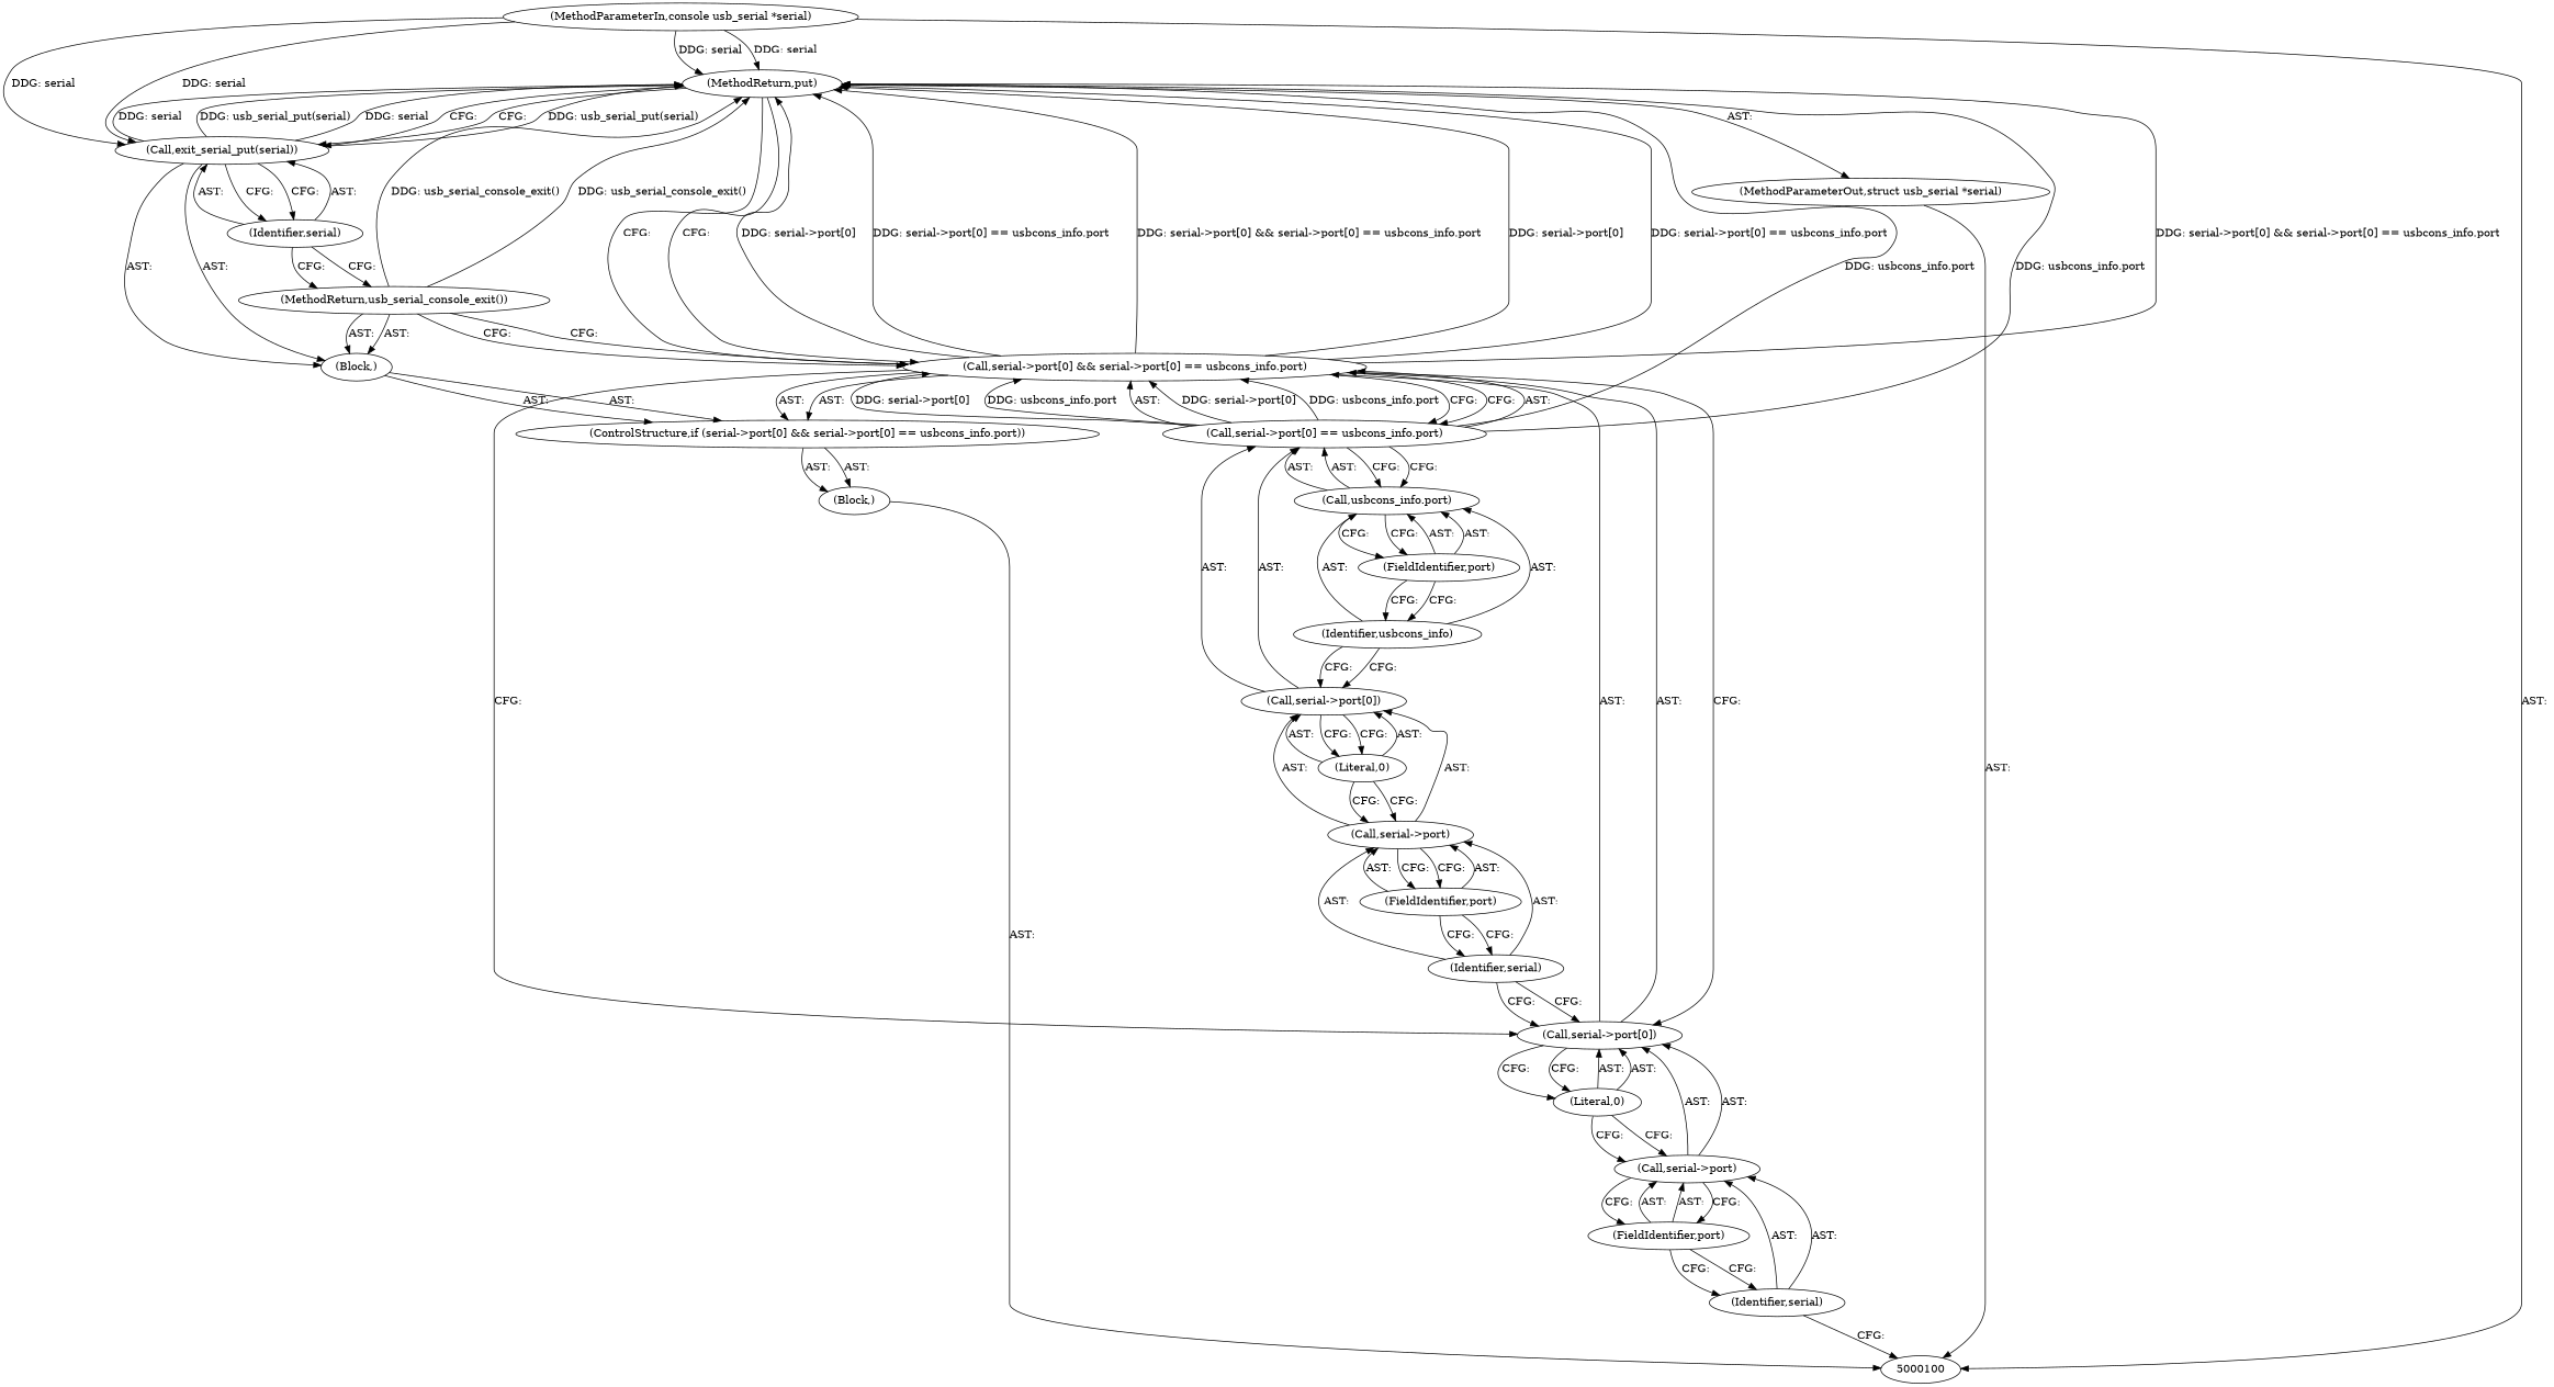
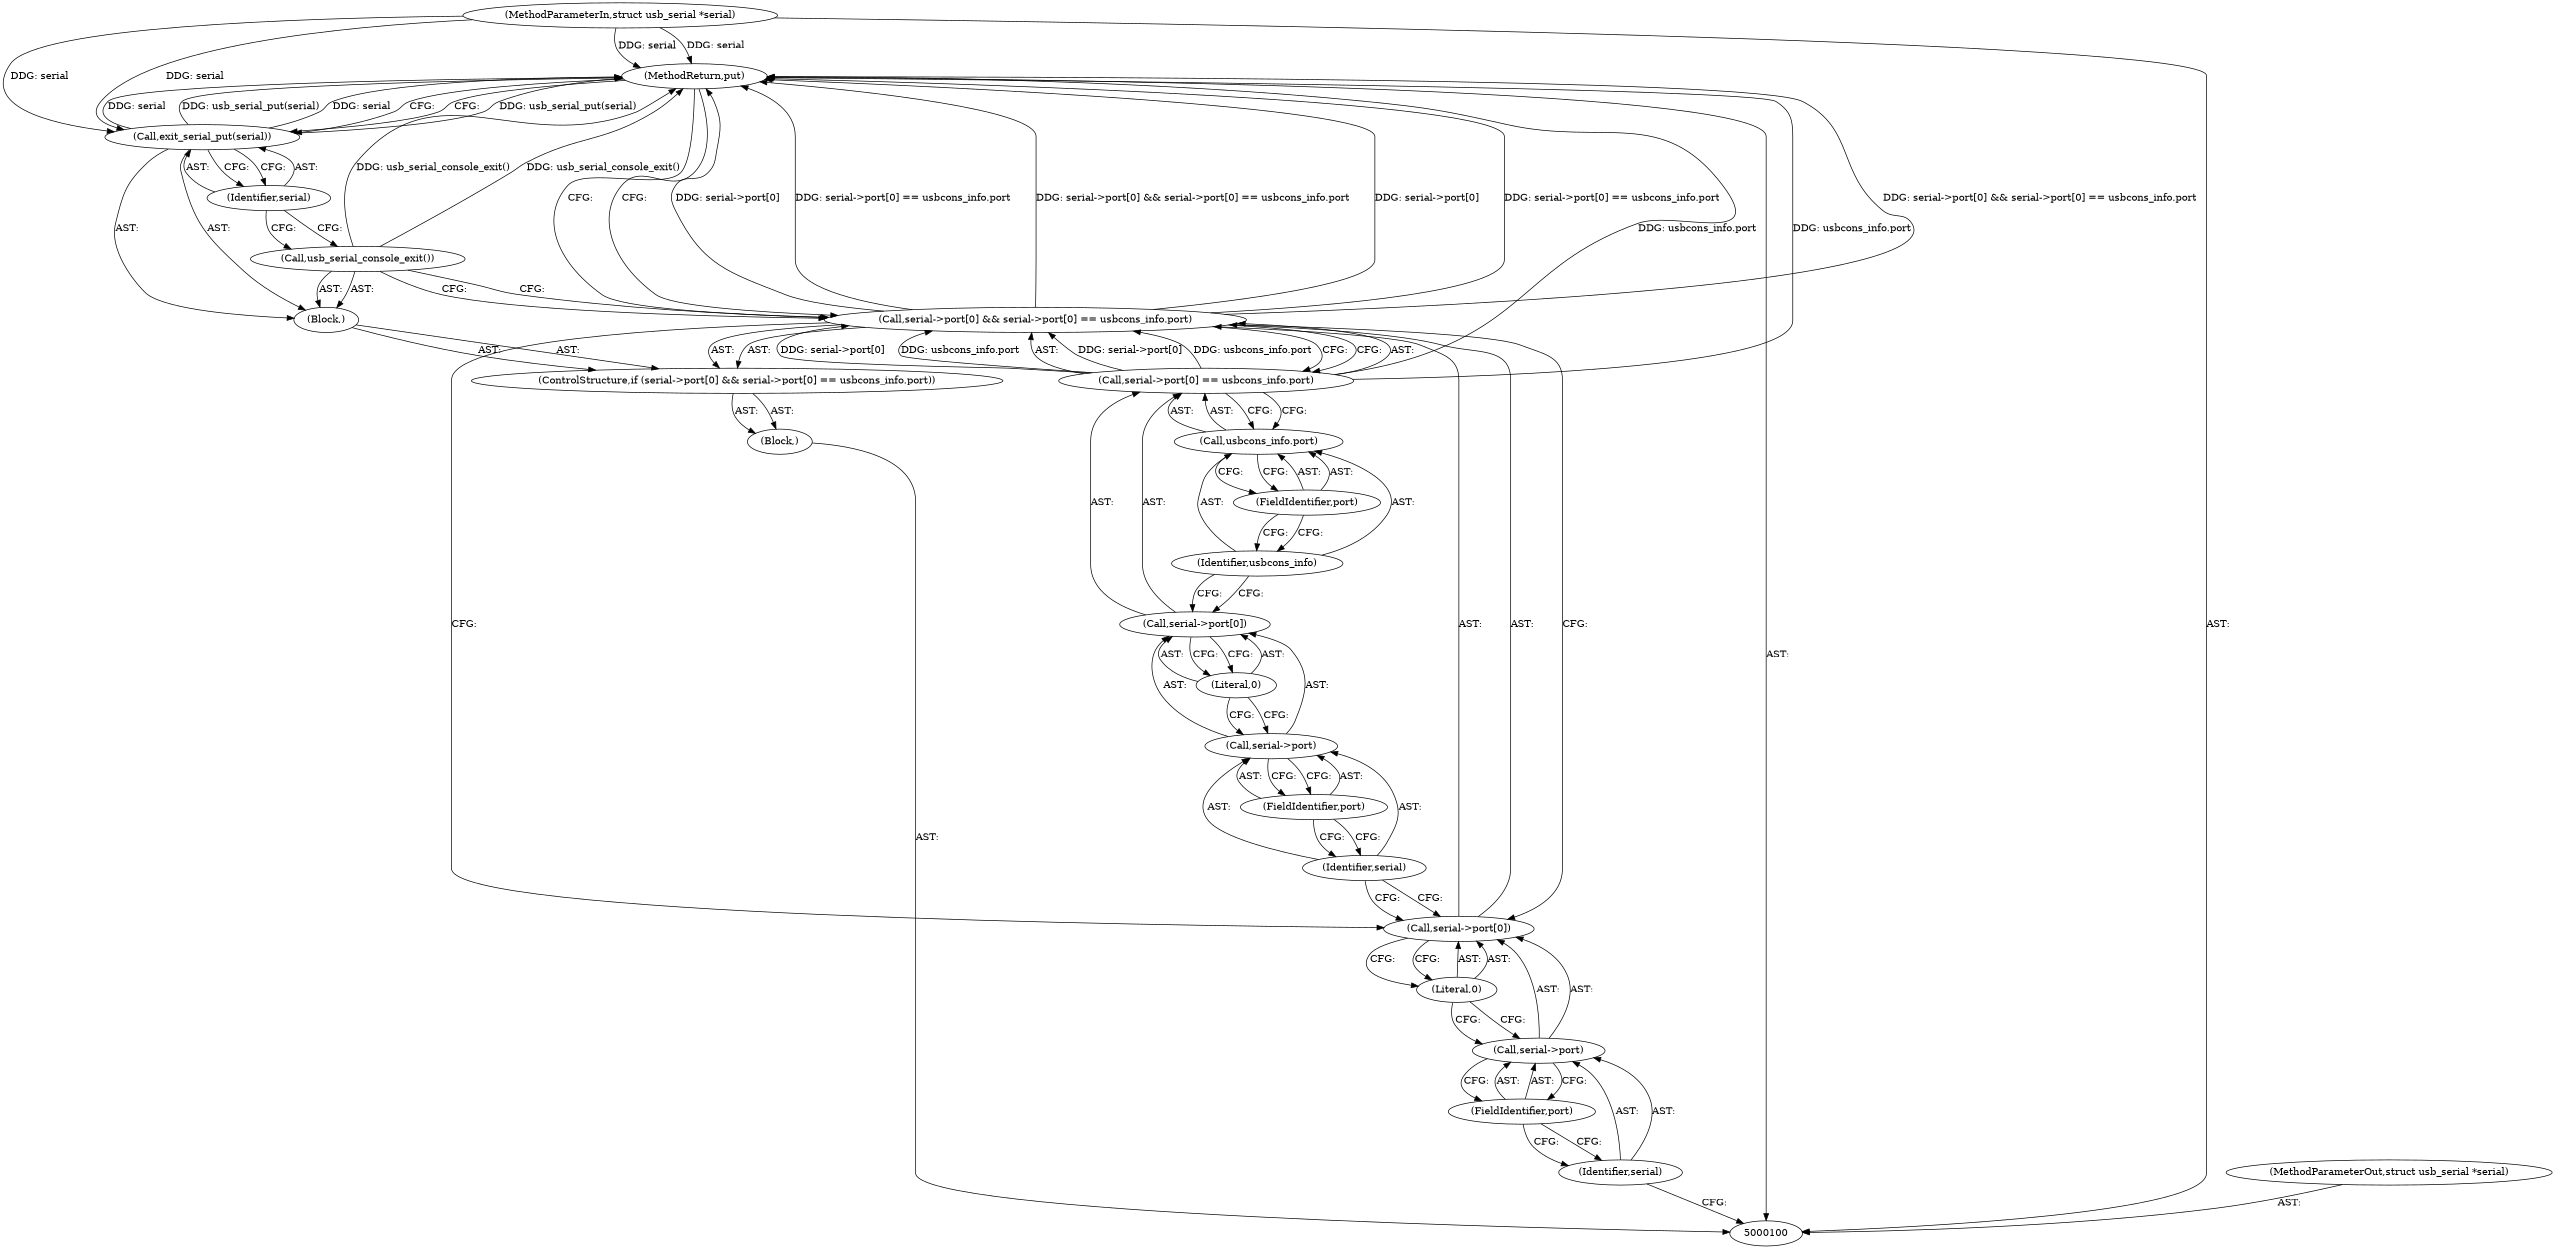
  digraph {
    n1 [label="(MethodReturn,put)"]
    n2 [label="(Call,serial->port[0] && serial->port[0] == usbcons_info.port)"]
    n3 [label="(Call,exit_serial_put(serial))"]
    n4 [label=5000100]
    n5 [label="(ControlStructure,if (serial->port[0] && serial->port[0] == usbcons_info.port))"]
    n6 [label="(Call,serial->port[0])"]
    n7 [label="(Call,serial->port[0] == usbcons_info.port)"]
    n8 [label="(Block,)"]
    n9 [label="(Identifier,serial)"]
-   n10 [label="(MethodParameterIn,console usb_serial *serial)"]
+   n10 [label="(MethodParameterIn,struct usb_serial *serial)"]
    n11 [label="(MethodParameterOut,struct usb_serial *serial)"]
    n12 [label="(Block,)"]
    n13 [label="(FieldIdentifier,port)"]
    n14 [label="(Call,serial->port)"]
    n15 [label="(Identifier,serial)"]
    n16 [label="(Literal,0)"]
    n17 [label="(Call,usbcons_info.port)"]
    n18 [label="(FieldIdentifier,port)"]
    n19 [label="(Call,serial->port[0])"]
    n20 [label="(Literal,0)"]
    n21 [label="(Call,serial->port)"]
    n22 [label="(FieldIdentifier,port)"]
    n23 [label="(Identifier,serial)"]
    n24 [label="(Identifier,usbcons_info)"]
-   n25 [label="(MethodReturn,usb_serial_console_exit())"]
+   n25 [label="(Call,usb_serial_console_exit())"]
    n1 -> n2 [label="CFG: "]
    n1 -> n2 [label="CFG: "]
    n1 -> n3 [label="CFG: "]
    n1 -> n3 [label="CFG: "]
-   n1 -> n11 [label="AST: "]
+   n1 -> n4 [label="AST: "]
    n2 -> n1 [label="DDG: serial->port[0] && serial->port[0] == usbcons_info.port"]
    n2 -> n1 [label="DDG: serial->port[0]"]
    n2 -> n1 [label="DDG: serial->port[0] == usbcons_info.port"]
    n2 -> n1 [label="DDG: serial->port[0] && serial->port[0] == usbcons_info.port"]
    n2 -> n1 [label="DDG: serial->port[0]"]
    n2 -> n1 [label="DDG: serial->port[0] == usbcons_info.port"]
    n2 -> n5 [label="AST: "]
    n2 -> n5 [label="AST: "]
    n2 -> n6 [label="CFG: "]
    n2 -> n6 [label="CFG: "]
    n2 -> n7 [label="CFG: "]
    n2 -> n7 [label="CFG: "]
    n3 -> n1 [label="DDG: usb_serial_put(serial)"]
    n3 -> n1 [label="DDG: serial"]
    n3 -> n1 [label="DDG: usb_serial_put(serial)"]
    n3 -> n1 [label="DDG: serial"]
    n3 -> n8 [label="AST: "]
    n3 -> n8 [label="AST: "]
    n3 -> n9 [label="CFG: "]
    n3 -> n9 [label="CFG: "]
    n5 -> n12 [label="AST: "]
    n5 -> n12 [label="AST: "]
    n6 -> n2 [label="AST: "]
    n6 -> n2 [label="AST: "]
    n6 -> n16 [label="CFG: "]
    n6 -> n16 [label="CFG: "]
    n7 -> n1 [label="DDG: usbcons_info.port"]
    n7 -> n1 [label="DDG: usbcons_info.port"]
    n7 -> n2 [label="AST: "]
    n7 -> n2 [label="DDG: serial->port[0]"]
    n7 -> n2 [label="DDG: usbcons_info.port"]
    n7 -> n2 [label="AST: "]
    n7 -> n2 [label="DDG: serial->port[0]"]
    n7 -> n2 [label="DDG: usbcons_info.port"]
    n7 -> n17 [label="CFG: "]
    n7 -> n17 [label="CFG: "]
    n8 -> n5 [label="AST: "]
    n8 -> n5 [label="AST: "]
    n9 -> n3 [label="AST: "]
    n9 -> n3 [label="AST: "]
    n9 -> n25 [label="CFG: "]
    n9 -> n25 [label="CFG: "]
    n10 -> n1 [label="DDG: serial"]
    n10 -> n1 [label="DDG: serial"]
    n10 -> n3 [label="DDG: serial"]
    n10 -> n3 [label="DDG: serial"]
    n10 -> n4 [label="AST: "]
    n11 -> n4 [label="AST: "]
    n12 -> n4 [label="AST: "]
    n13 -> n14 [label="AST: "]
    n13 -> n14 [label="AST: "]
    n13 -> n15 [label="CFG: "]
    n13 -> n15 [label="CFG: "]
    n14 -> n6 [label="AST: "]
    n14 -> n6 [label="AST: "]
    n14 -> n13 [label="CFG: "]
    n14 -> n13 [label="CFG: "]
    n15 -> n4 [label="CFG: "]
    n15 -> n14 [label="AST: "]
    n15 -> n14 [label="AST: "]
    n16 -> n6 [label="AST: "]
    n16 -> n6 [label="AST: "]
    n16 -> n14 [label="CFG: "]
    n16 -> n14 [label="CFG: "]
    n17 -> n7 [label="AST: "]
    n17 -> n7 [label="AST: "]
    n17 -> n18 [label="CFG: "]
    n17 -> n18 [label="CFG: "]
    n18 -> n17 [label="AST: "]
    n18 -> n17 [label="AST: "]
    n18 -> n24 [label="CFG: "]
    n18 -> n24 [label="CFG: "]
    n19 -> n7 [label="AST: "]
    n19 -> n7 [label="AST: "]
    n19 -> n20 [label="CFG: "]
    n19 -> n20 [label="CFG: "]
    n20 -> n19 [label="AST: "]
    n20 -> n19 [label="AST: "]
    n20 -> n21 [label="CFG: "]
    n20 -> n21 [label="CFG: "]
    n21 -> n19 [label="AST: "]
    n21 -> n19 [label="AST: "]
    n21 -> n22 [label="CFG: "]
    n21 -> n22 [label="CFG: "]
    n22 -> n21 [label="AST: "]
    n22 -> n21 [label="AST: "]
    n22 -> n23 [label="CFG: "]
    n22 -> n23 [label="CFG: "]
    n23 -> n6 [label="CFG: "]
    n23 -> n6 [label="CFG: "]
    n23 -> n21 [label="AST: "]
    n23 -> n21 [label="AST: "]
    n24 -> n17 [label="AST: "]
    n24 -> n17 [label="AST: "]
    n24 -> n19 [label="CFG: "]
    n24 -> n19 [label="CFG: "]
    n25 -> n1 [label="DDG: usb_serial_console_exit()"]
    n25 -> n1 [label="DDG: usb_serial_console_exit()"]
    n25 -> n2 [label="CFG: "]
    n25 -> n2 [label="CFG: "]
    n25 -> n8 [label="AST: "]
    n25 -> n8 [label="AST: "]
  }
